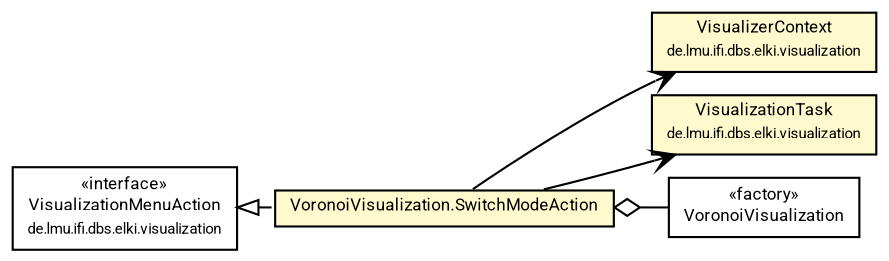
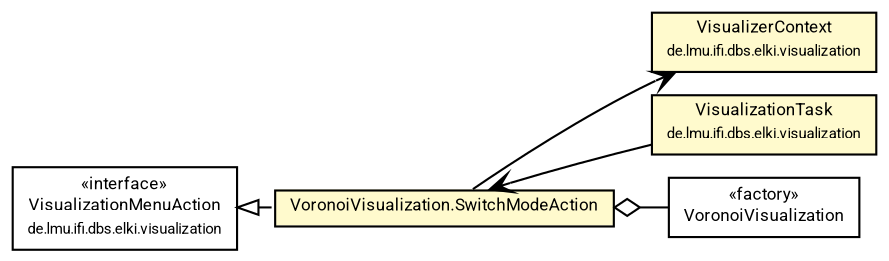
  digraph {
    nodesep=0.15
    rankdir=LR
    ranksep=0.25
    node [fontcolor=black fontname=Roboto fontsize=8 margin=0 shape=plaintext]
    edge [color=black fontname=Roboto fontsize=7 labelfontname=Roboto labelfontsize=7 weight=1 arrowhead=open]
    n1 [height=0 label=<<table title="de.lmu.ifi.dbs.elki.visualization.VisualizationMenuAction" border="0" cellborder="1" cellspacing="0" cellpadding="2" href="../../../VisualizationMenuAction.html" target="_parent"> 		<tr><td><table border="0" cellspacing="0" cellpadding="1"> 		<tr><td align="center" balign="center"> &#171;interface&#187; </td></tr> 		<tr><td align="center" balign="center"> <font face="Roboto">VisualizationMenuAction</font> </td></tr> 		<tr><td align="center" balign="center"> <font face="Roboto" point-size="7.0">de.lmu.ifi.dbs.elki.visualization</font> </td></tr> 		</table></td></tr> 		</table>> width=0]
    n2 [height=0 label=<<table title="de.lmu.ifi.dbs.elki.visualization.visualizers.scatterplot.cluster.VoronoiVisualization.SwitchModeAction" border="0" cellborder="1" cellspacing="0" cellpadding="2" bgcolor="lemonChiffon" href="VoronoiVisualization.SwitchModeAction.html" target="_parent"> 		<tr><td><table border="0" cellspacing="0" cellpadding="1"> 		<tr><td align="center" balign="center"> <font face="Roboto">VoronoiVisualization.SwitchModeAction</font> </td></tr> 		</table></td></tr> 		</table>> width=0]
    n3 [height=0 label=<<table title="de.lmu.ifi.dbs.elki.visualization.VisualizerContext" border="0" cellborder="1" cellspacing="0" cellpadding="2" bgcolor="LemonChiffon" href="../../../VisualizerContext.html" target="_parent"> 		<tr><td><table border="0" cellspacing="0" cellpadding="1"> 		<tr><td align="center" balign="center"> <font face="Roboto">VisualizerContext</font> </td></tr> 		<tr><td align="center" balign="center"> <font face="Roboto" point-size="7.0">de.lmu.ifi.dbs.elki.visualization</font> </td></tr> 		</table></td></tr> 		</table>> width=0]
    n4 [height=0 label=<<table title="de.lmu.ifi.dbs.elki.visualization.VisualizationTask" border="0" cellborder="1" cellspacing="0" cellpadding="2" bgcolor="LemonChiffon" href="../../../VisualizationTask.html" target="_parent"> 		<tr><td><table border="0" cellspacing="0" cellpadding="1"> 		<tr><td align="center" balign="center"> <font face="Roboto">VisualizationTask</font> </td></tr> 		<tr><td align="center" balign="center"> <font face="Roboto" point-size="7.0">de.lmu.ifi.dbs.elki.visualization</font> </td></tr> 		</table></td></tr> 		</table>> width=0]
    n5 [height=0 label=<<table title="de.lmu.ifi.dbs.elki.visualization.visualizers.scatterplot.cluster.VoronoiVisualization" border="0" cellborder="1" cellspacing="0" cellpadding="2" href="VoronoiVisualization.html" target="_parent"> 		<tr><td><table border="0" cellspacing="0" cellpadding="1"> 		<tr><td align="center" balign="center"> &#171;factory&#187; </td></tr> 		<tr><td align="center" balign="center"> <font face="Roboto">VoronoiVisualization</font> </td></tr> 		</table></td></tr> 		</table>> width=0]
    n1 -> n2 [arrowtail=empty dir=back style=dashed weight=9 arrowhead=""]
    n2 -> n3
-   n2 -> n4
+   n4 -> n2
    n2 -> n5 [arrowhead=none arrowtail=ediamond dir=back weight=4]
  }
